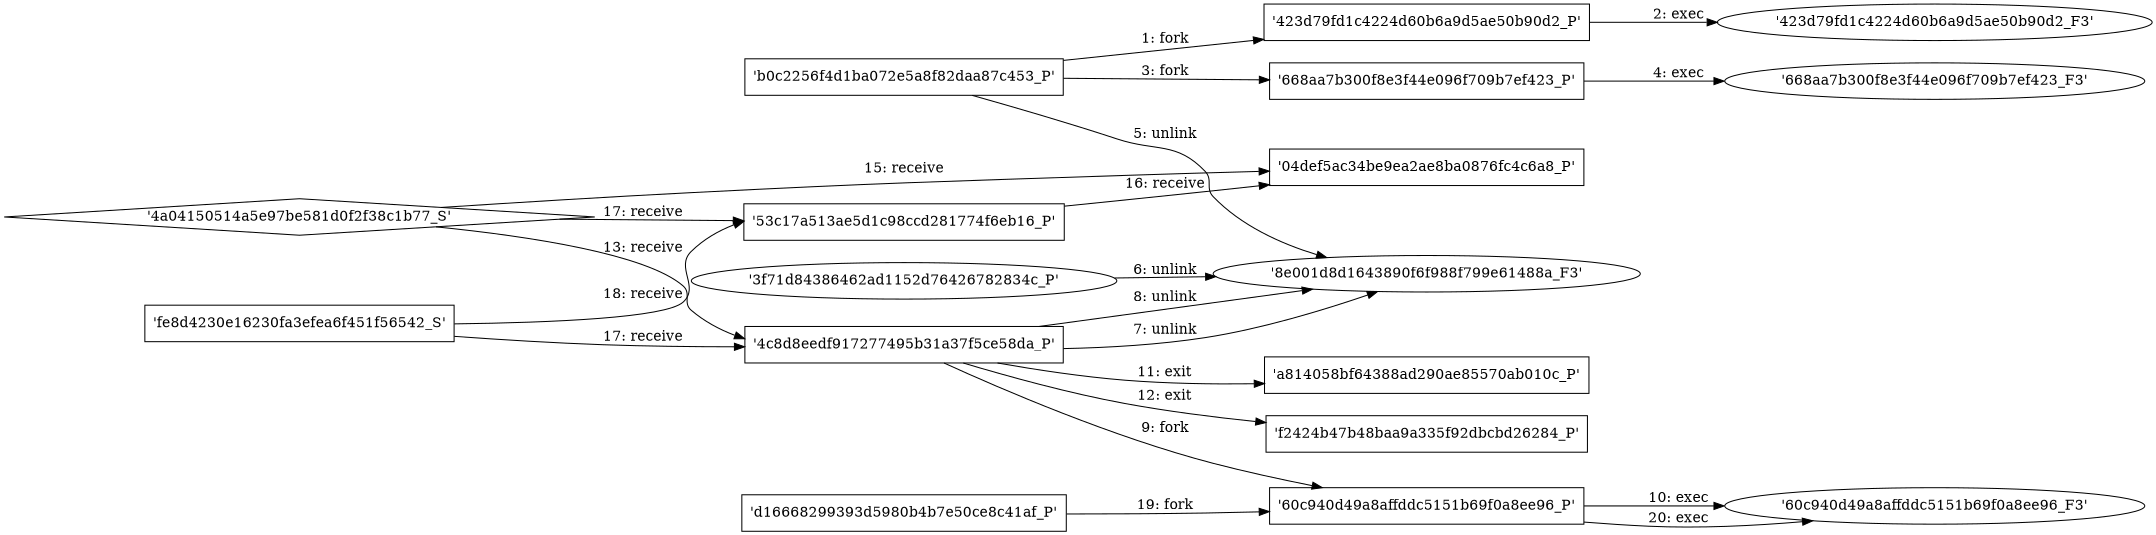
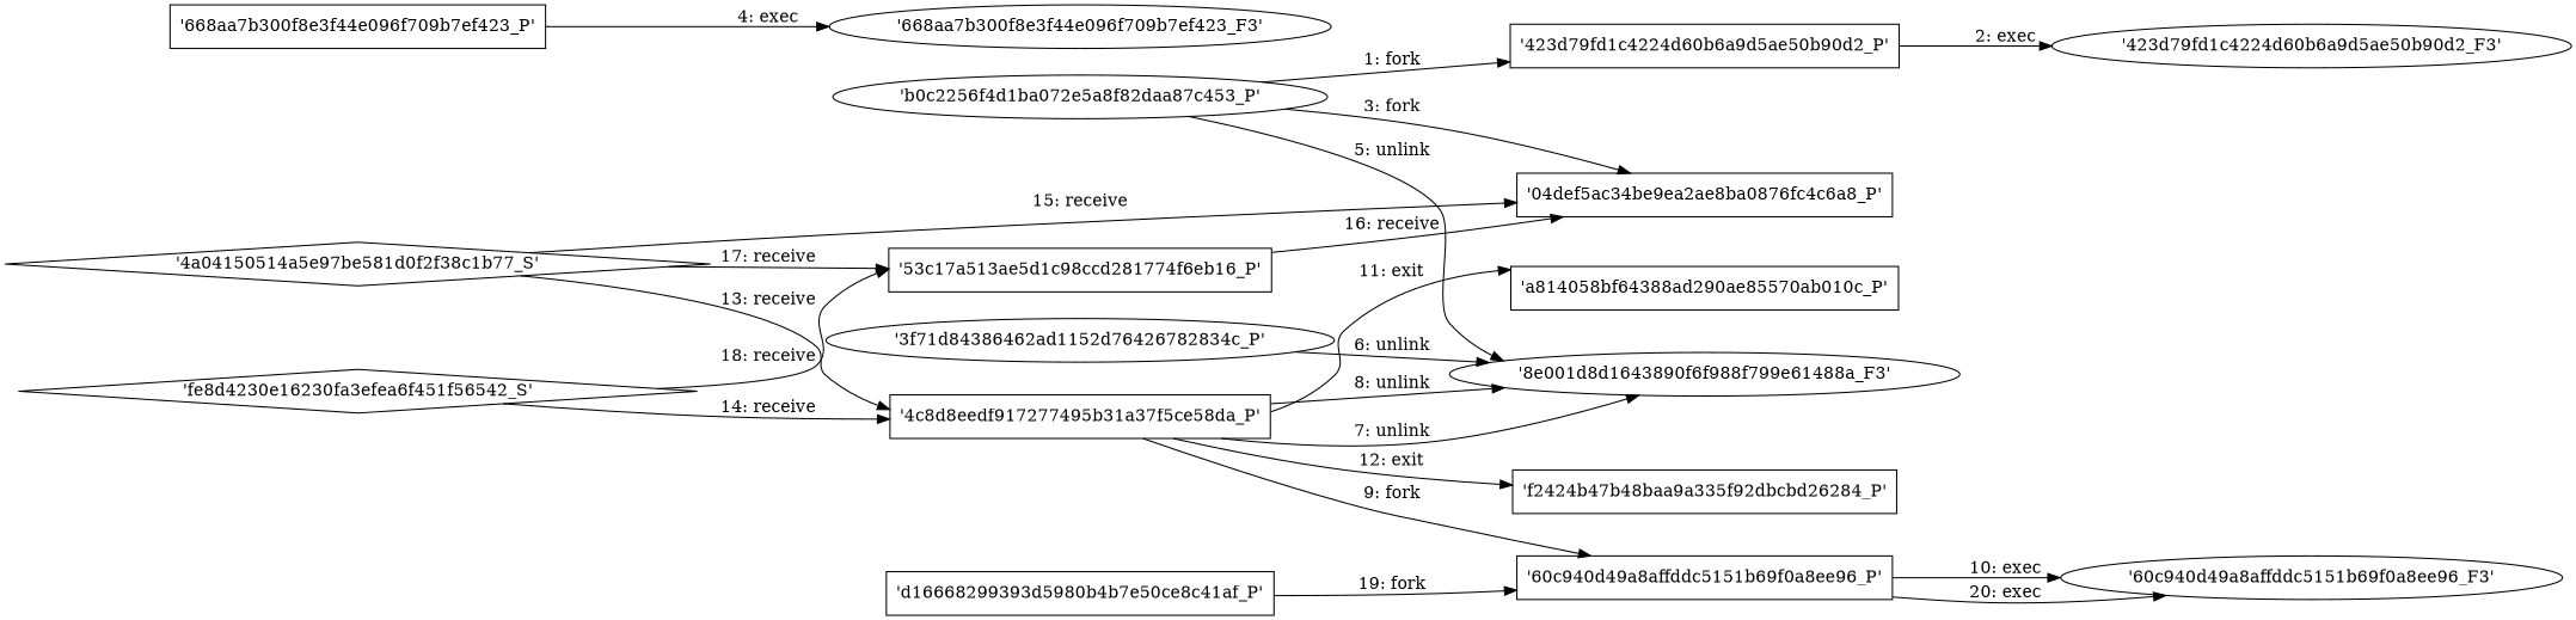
  digraph {
    engine=neato
    fixedsize=false
    fontsize=10
    nodesep=0.3
    rankdir=LR
    ranksep=0
    splines=true
    node [node_type=Process shape=box]
-   "'b0c2256f4d1ba072e5a8f82daa87c453_P'"
+   "'b0c2256f4d1ba072e5a8f82daa87c453_P'" [shape=ellipse]
    "'423d79fd1c4224d60b6a9d5ae50b90d2_P'"
    "'668aa7b300f8e3f44e096f709b7ef423_P'"
    "'8e001d8d1643890f6f988f799e61488a_F3'" [node_type=file shape=ellipse]
    "'423d79fd1c4224d60b6a9d5ae50b90d2_F3'" [node_type=File shape=ellipse]
    "'668aa7b300f8e3f44e096f709b7ef423_F3'" [node_type=File shape=ellipse]
    "'3f71d84386462ad1152d76426782834c_P'" [shape=ellipse]
    "'4c8d8eedf917277495b31a37f5ce58da_P'"
    "'60c940d49a8affddc5151b69f0a8ee96_P'"
    n10 [label="'a814058bf64388ad290ae85570ab010c_P'"]
    "'f2424b47b48baa9a335f92dbcbd26284_P'"
    "'60c940d49a8affddc5151b69f0a8ee96_F3'" [node_type=File shape=ellipse]
    "'4a04150514a5e97be581d0f2f38c1b77_S'" [node_type=Socket shape=diamond]
    "'04def5ac34be9ea2ae8ba0876fc4c6a8_P'"
    "'53c17a513ae5d1c98ccd281774f6eb16_P'"
-   "'fe8d4230e16230fa3efea6f451f56542_S'" [node_type=Socket]
+   "'fe8d4230e16230fa3efea6f451f56542_S'" [node_type=Socket shape=diamond]
    "'d16668299393d5980b4b7e50ce8c41af_P'"
    "'b0c2256f4d1ba072e5a8f82daa87c453_P'" -> "'423d79fd1c4224d60b6a9d5ae50b90d2_P'" [label="1: fork"]
-   "'b0c2256f4d1ba072e5a8f82daa87c453_P'" -> "'668aa7b300f8e3f44e096f709b7ef423_P'" [label="3: fork"]
+   "'b0c2256f4d1ba072e5a8f82daa87c453_P'" -> "'04def5ac34be9ea2ae8ba0876fc4c6a8_P'" [label="3: fork"]
    "'b0c2256f4d1ba072e5a8f82daa87c453_P'" -> "'8e001d8d1643890f6f988f799e61488a_F3'" [label="5: unlink"]
    "'423d79fd1c4224d60b6a9d5ae50b90d2_P'" -> "'423d79fd1c4224d60b6a9d5ae50b90d2_F3'" [label="2: exec"]
    "'668aa7b300f8e3f44e096f709b7ef423_P'" -> "'668aa7b300f8e3f44e096f709b7ef423_F3'" [label="4: exec"]
    "'3f71d84386462ad1152d76426782834c_P'" -> "'8e001d8d1643890f6f988f799e61488a_F3'" [label="6: unlink"]
    "'4c8d8eedf917277495b31a37f5ce58da_P'" -> "'8e001d8d1643890f6f988f799e61488a_F3'" [label="7: unlink"]
    "'4c8d8eedf917277495b31a37f5ce58da_P'" -> "'8e001d8d1643890f6f988f799e61488a_F3'" [label="8: unlink"]
    "'4c8d8eedf917277495b31a37f5ce58da_P'" -> "'60c940d49a8affddc5151b69f0a8ee96_P'" [label="9: fork"]
    "'4c8d8eedf917277495b31a37f5ce58da_P'" -> n10 [label="11: exit"]
    "'4c8d8eedf917277495b31a37f5ce58da_P'" -> "'f2424b47b48baa9a335f92dbcbd26284_P'" [label="12: exit"]
    "'60c940d49a8affddc5151b69f0a8ee96_P'" -> "'60c940d49a8affddc5151b69f0a8ee96_F3'" [label="10: exec"]
    "'60c940d49a8affddc5151b69f0a8ee96_P'" -> "'60c940d49a8affddc5151b69f0a8ee96_F3'" [label="20: exec"]
    "'4a04150514a5e97be581d0f2f38c1b77_S'" -> "'4c8d8eedf917277495b31a37f5ce58da_P'" [label="13: receive"]
    "'4a04150514a5e97be581d0f2f38c1b77_S'" -> "'04def5ac34be9ea2ae8ba0876fc4c6a8_P'" [label="15: receive"]
    "'4a04150514a5e97be581d0f2f38c1b77_S'" -> "'53c17a513ae5d1c98ccd281774f6eb16_P'" [label="17: receive"]
    "'53c17a513ae5d1c98ccd281774f6eb16_P'" -> "'04def5ac34be9ea2ae8ba0876fc4c6a8_P'" [label="16: receive"]
-   "'fe8d4230e16230fa3efea6f451f56542_S'" -> "'4c8d8eedf917277495b31a37f5ce58da_P'" [label="17: receive"]
+   "'fe8d4230e16230fa3efea6f451f56542_S'" -> "'4c8d8eedf917277495b31a37f5ce58da_P'" [label="14: receive"]
    "'fe8d4230e16230fa3efea6f451f56542_S'" -> "'53c17a513ae5d1c98ccd281774f6eb16_P'" [label="18: receive"]
    "'d16668299393d5980b4b7e50ce8c41af_P'" -> "'60c940d49a8affddc5151b69f0a8ee96_P'" [label="19: fork"]
  }
